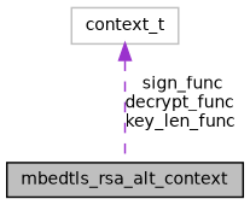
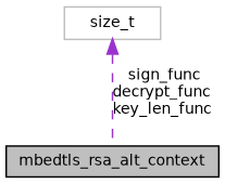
  digraph {
    node [fontname=Helvetica fontsize=10 shape=record style=filled]
    n1 [color=black fillcolor=grey75 fontcolor=black height=0.2 label=mbedtls_rsa_alt_context width=0.4]
-   n2 [color=grey75 fillcolor=white height=0.2 label=context_t width=0.4]
+   n2 [color=grey75 fillcolor=white height=0.2 label=size_t width=0.4]
    n2 -> n1 [color=darkorchid3 dir=back fontname=Helvetica fontsize=10 label=" sign_func\ndecrypt_func\nkey_len_func" labelfontname=Helvetica labelfontsize=10 style=dashed]
  }
